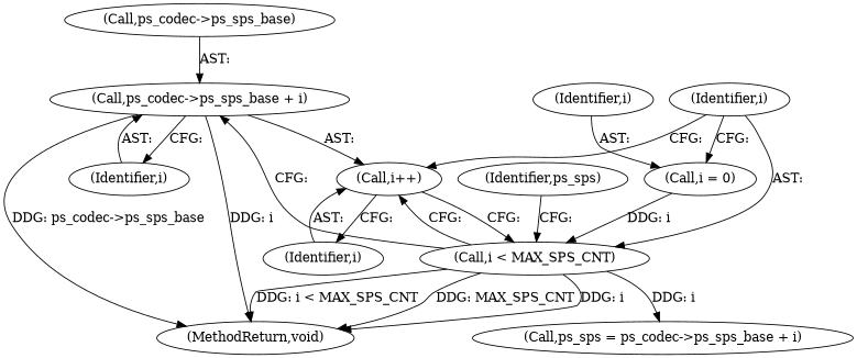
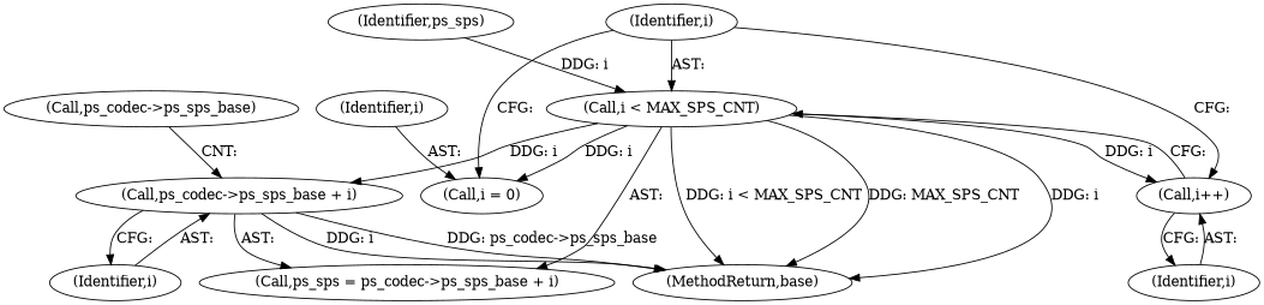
  digraph {
    n1 [label="(Call,ps_codec->ps_sps_base + i)"]
-   n2 [label="(MethodReturn,void)"]
+   n2 [label="(MethodReturn,base)"]
    n3 [label="(Identifier,i)"]
    n4 [label="(Call,ps_sps = ps_codec->ps_sps_base + i)"]
    n5 [label="(Call,i < MAX_SPS_CNT)"]
    n6 [label="(Call,i++)"]
    n7 [label="(Identifier,i)"]
    n8 [label="(Call,i = 0)"]
    n9 [label="(Identifier,i)"]
    n10 [label="(Call,ps_codec->ps_sps_base)"]
    n11 [label="(Identifier,ps_sps)"]
    n12 [label="(Identifier,i)"]
    n1 -> n2 [label="DDG: ps_codec->ps_sps_base"]
    n1 -> n2 [label="DDG: i"]
    n1 -> n3 [label="CFG: "]
-   n1 -> n6 [label="AST: "]
+   n1 -> n4 [label="AST: "]
    n3 -> n1 [label="AST: "]
-   n5 -> n1 [label="CFG: "]
+   n5 -> n1 [label="DDG: i"]
    n5 -> n2 [label="DDG: i"]
    n5 -> n2 [label="DDG: i < MAX_SPS_CNT"]
    n5 -> n2 [label="DDG: MAX_SPS_CNT"]
-   n5 -> n4 [label="DDG: i"]
-   n5 -> n6 [label="CFG: "]
+   n5 -> n4 [label="AST: "]
+   n5 -> n6 [label="DDG: i"]
    n6 -> n5 [label="CFG: "]
    n6 -> n7 [label="CFG: "]
    n7 -> n6 [label="AST: "]
-   n8 -> n5 [label="DDG: i"]
+   n5 -> n8 [label="DDG: i"]
    n9 -> n8 [label="AST: "]
-   n10 -> n1 [label="AST: "]
-   n11 -> n5 [label="CFG: "]
+   n10 -> n1 [label="CNT: "]
+   n11 -> n5 [label="DDG: i"]
    n12 -> n5 [label="AST: "]
    n12 -> n6 [label="CFG: "]
    n12 -> n8 [label="CFG: "]
  }
